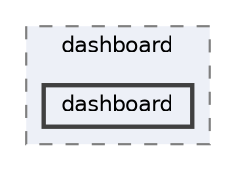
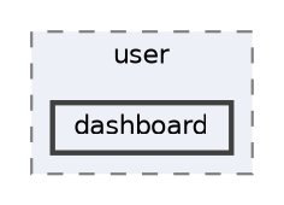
  digraph {
    compound=true
    n1 [color=grey25 fillcolor="#edf0f7" fontname=Helvetica fontsize=10 height=0.2 label=dashboard shape=box style="filled,bold" width=0.4]
    subgraph cluster_1 {
      bgcolor="#edf0f7"
      fontname=Helvetica
      fontsize=10
-     label=dashboard
+     label=user
      pencolor=grey50
      style="filled,dashed"
      n1
    }
  }
